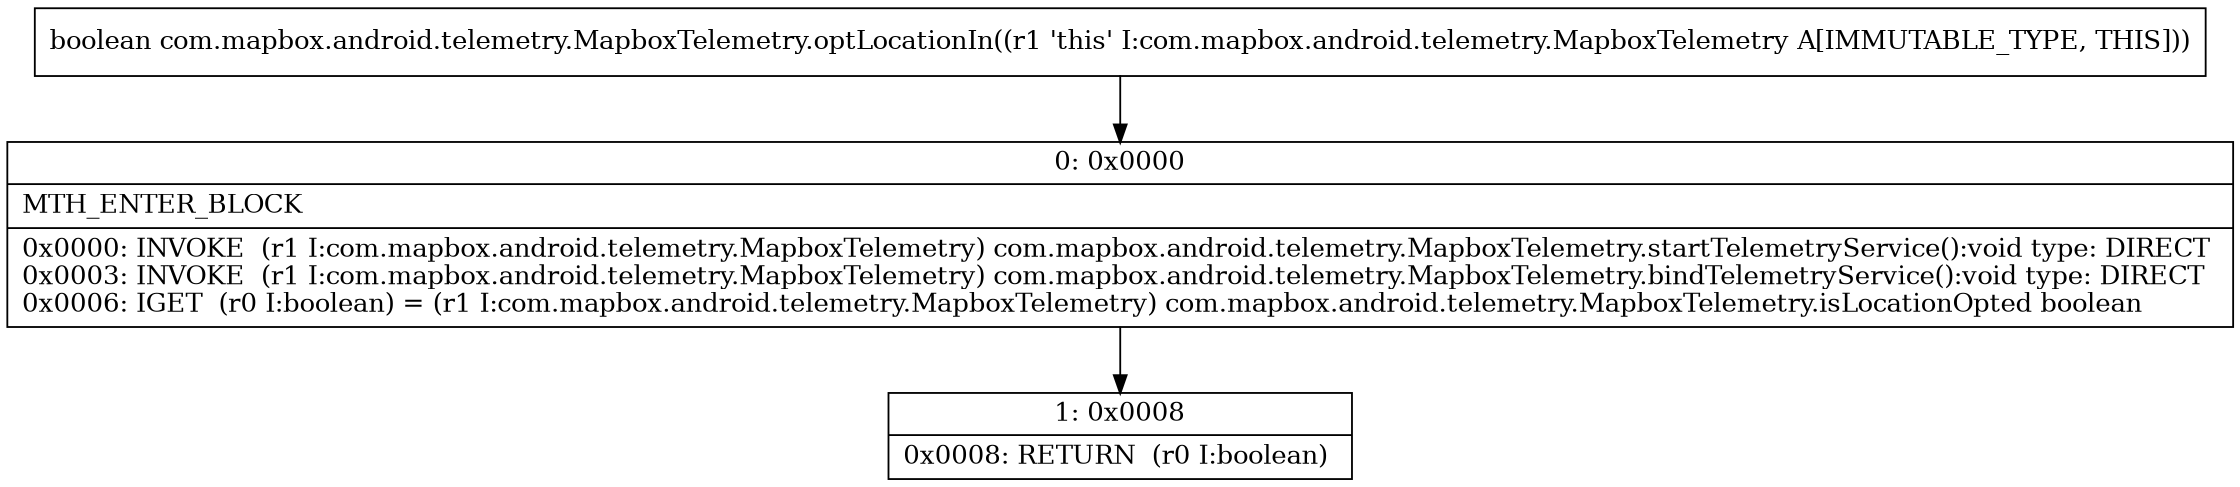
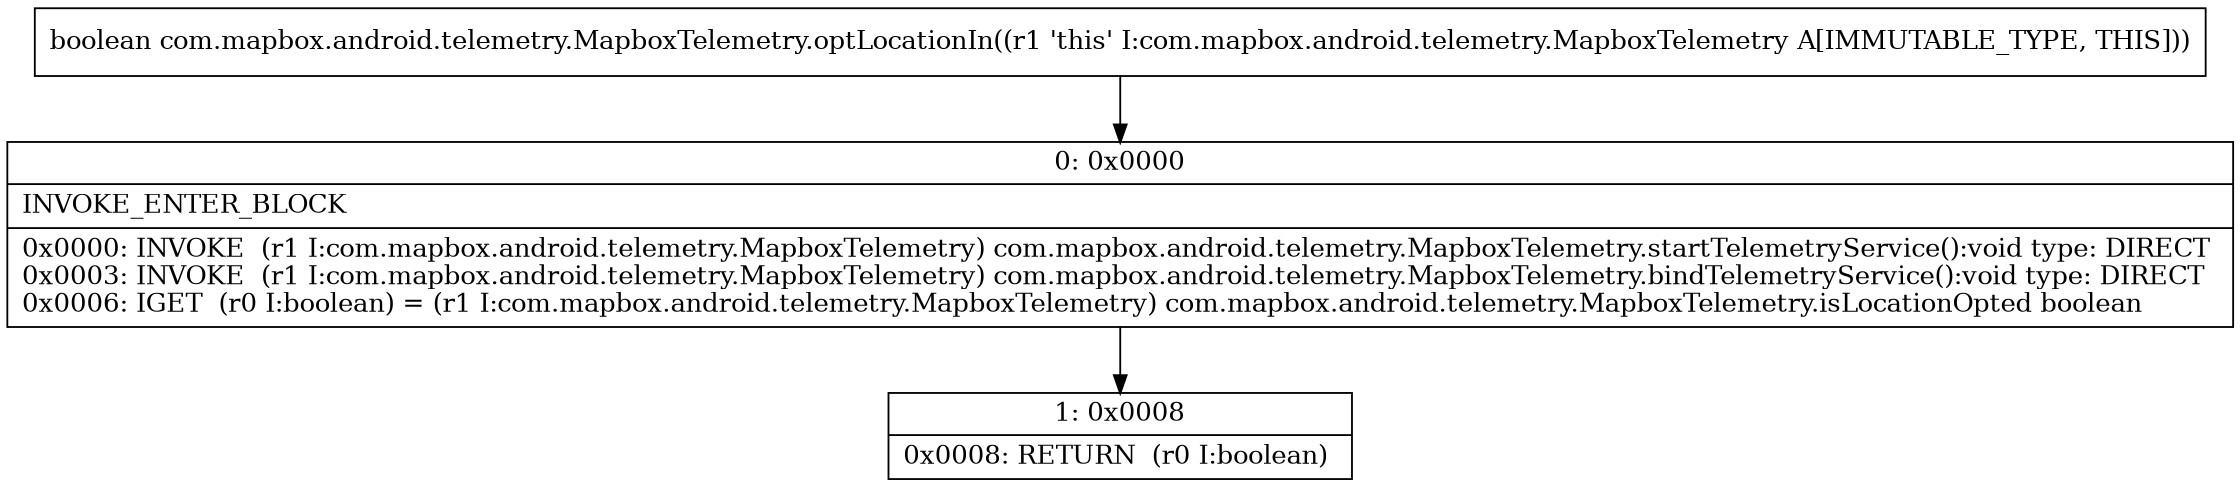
  digraph {
    node [shape=record]
-   n1 [label="{0\:\ 0x0000|MTH_ENTER_BLOCK\l|0x0000: INVOKE  (r1 I:com.mapbox.android.telemetry.MapboxTelemetry) com.mapbox.android.telemetry.MapboxTelemetry.startTelemetryService():void type: DIRECT \l0x0003: INVOKE  (r1 I:com.mapbox.android.telemetry.MapboxTelemetry) com.mapbox.android.telemetry.MapboxTelemetry.bindTelemetryService():void type: DIRECT \l0x0006: IGET  (r0 I:boolean) = (r1 I:com.mapbox.android.telemetry.MapboxTelemetry) com.mapbox.android.telemetry.MapboxTelemetry.isLocationOpted boolean \l}"]
+   n1 [label="{0\:\ 0x0000|INVOKE_ENTER_BLOCK\l|0x0000: INVOKE  (r1 I:com.mapbox.android.telemetry.MapboxTelemetry) com.mapbox.android.telemetry.MapboxTelemetry.startTelemetryService():void type: DIRECT \l0x0003: INVOKE  (r1 I:com.mapbox.android.telemetry.MapboxTelemetry) com.mapbox.android.telemetry.MapboxTelemetry.bindTelemetryService():void type: DIRECT \l0x0006: IGET  (r0 I:boolean) = (r1 I:com.mapbox.android.telemetry.MapboxTelemetry) com.mapbox.android.telemetry.MapboxTelemetry.isLocationOpted boolean \l}"]
    n2 [label="{1\:\ 0x0008|0x0008: RETURN  (r0 I:boolean) \l}"]
    n3 [label="{boolean com.mapbox.android.telemetry.MapboxTelemetry.optLocationIn((r1 'this' I:com.mapbox.android.telemetry.MapboxTelemetry A[IMMUTABLE_TYPE, THIS])) }"]
    n1 -> n2
    n3 -> n1
  }
